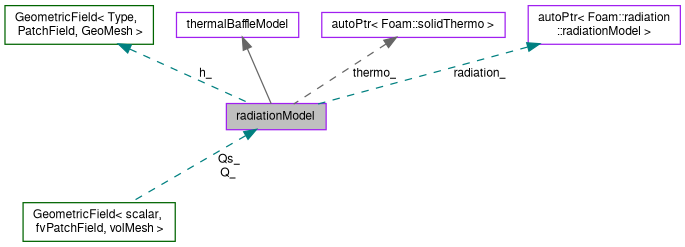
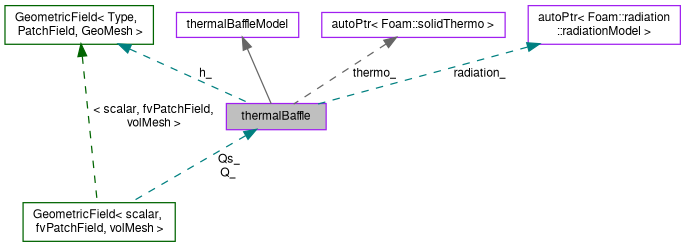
  digraph {
    rankdir=TB
    node [color=purple fontname=FreeSans fontsize=10 shape=record]
    edge [color=teal dir=back fontname=FreeSans fontsize=10 labelfontname=FreeSans labelfontsize=10 style=dashed]
-   n1 [fillcolor=grey75 fontcolor=black height=0.2 label=radiationModel style=filled width=0.4]
+   n1 [fillcolor=grey75 fontcolor=black height=0.2 label=thermalBaffle style=filled width=0.4]
    n2 [color=darkgreen height=0.2 label="GeometricField\< scalar,\l fvPatchField, volMesh \>" width=0.4]
    n3 [height=0.2 label=thermalBaffleModel width=0.4]
    n4 [color=darkgreen height=0.2 label="GeometricField\< Type,\l PatchField, GeoMesh \>" width=0.4]
    n5 [height=0.2 label="autoPtr\< Foam::solidThermo \>" width=0.4]
    n6 [height=0.2 label="autoPtr\< Foam::radiation\l::radiationModel \>" width=0.4]
    n1 -> n2 [label=" Qs_\nQ_"]
    n3 -> n1 [color=gray40 style=solid]
    n4 -> n1 [label=" h_"]
+   n4 -> n2 [color=darkgreen label=" \< scalar, fvPatchField,\l volMesh \>"]
    n5 -> n1 [color=gray40 label=" thermo_"]
    n6 -> n1 [label=" radiation_"]
  }
